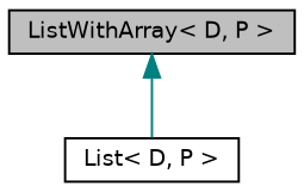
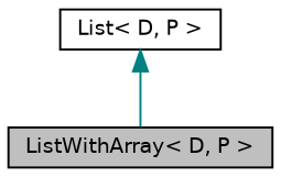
  digraph {
    node [color=black fontname=Helvetica fontsize=10 shape=record style=filled]
    n1 [fillcolor=grey75 fontcolor=black height=0.2 label="ListWithArray\< D, P \>" width=0.4]
    n2 [fillcolor=white height=0.2 label="List\< D, P \>" width=0.4]
-   n1 -> n2 [color=teal dir=back fontname=Helvetica fontsize=10 labelfontname=Helvetica labelfontsize=10 style=solid]
+   n2 -> n1 [color=teal dir=back fontname=Helvetica fontsize=10 labelfontname=Helvetica labelfontsize=10 style=solid]
  }
